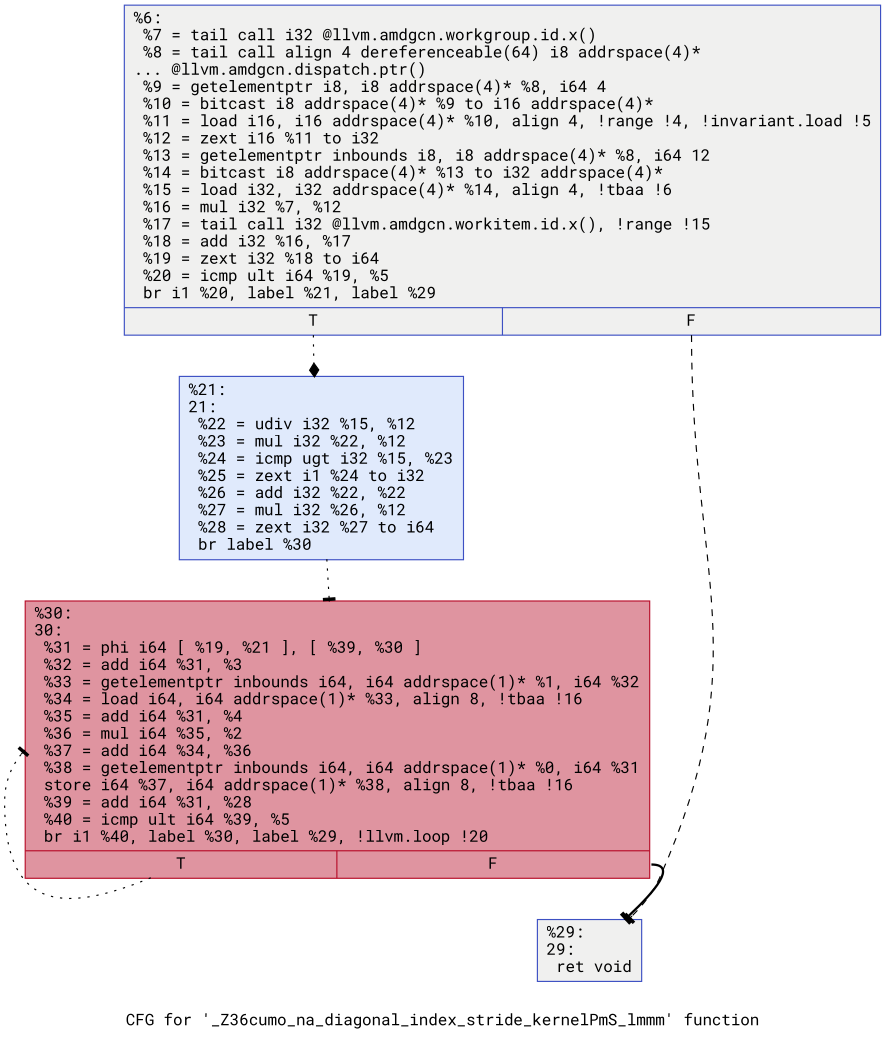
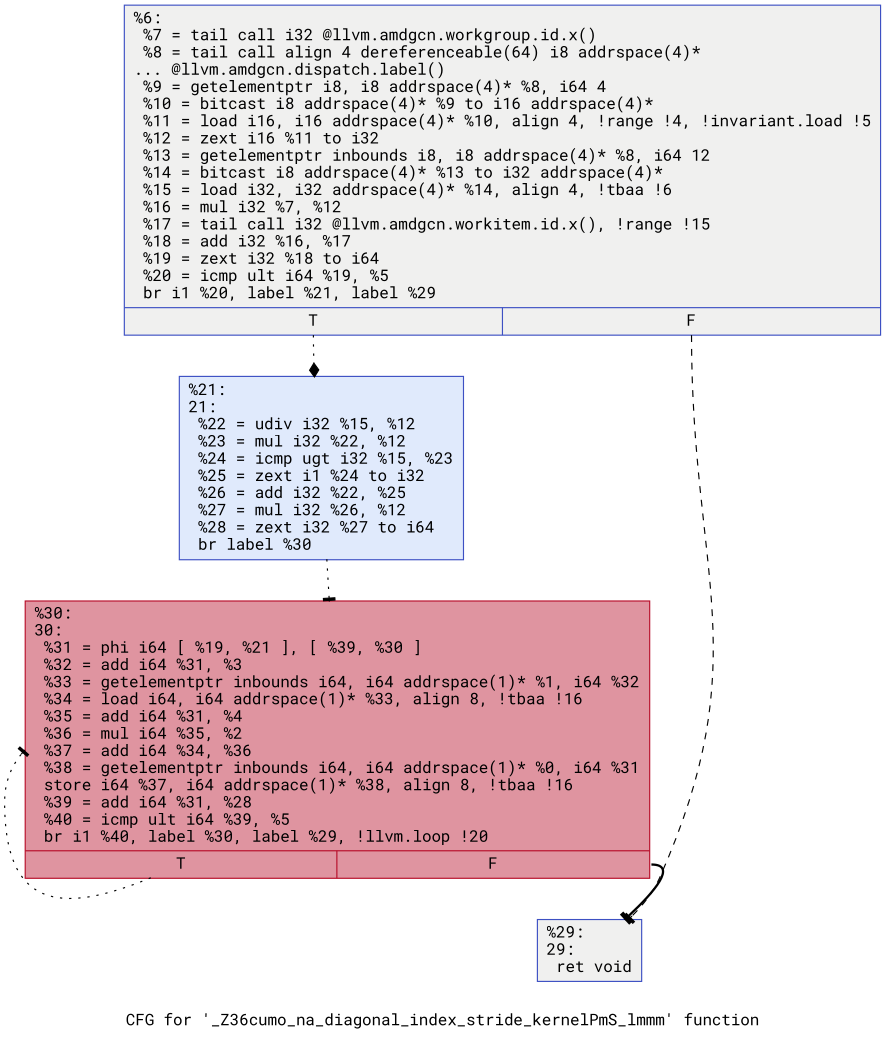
  digraph {
    fontname="Roboto Mono"
    label="CFG for '_Z36cumo_na_diagonal_index_stride_kernelPmS_lmmm' function"
    node [color="#3d50c3ff" fillcolor="#dedcdb70" fontname="Roboto Mono" shape=record style=filled]
    edge [arrowhead=tee fontname="Roboto Mono" style=dotted tailport=s0]
-   n1 [label="{%6:\l  %7 = tail call i32 @llvm.amdgcn.workgroup.id.x()\l  %8 = tail call align 4 dereferenceable(64) i8 addrspace(4)*\l... @llvm.amdgcn.dispatch.ptr()\l  %9 = getelementptr i8, i8 addrspace(4)* %8, i64 4\l  %10 = bitcast i8 addrspace(4)* %9 to i16 addrspace(4)*\l  %11 = load i16, i16 addrspace(4)* %10, align 4, !range !4, !invariant.load !5\l  %12 = zext i16 %11 to i32\l  %13 = getelementptr inbounds i8, i8 addrspace(4)* %8, i64 12\l  %14 = bitcast i8 addrspace(4)* %13 to i32 addrspace(4)*\l  %15 = load i32, i32 addrspace(4)* %14, align 4, !tbaa !6\l  %16 = mul i32 %7, %12\l  %17 = tail call i32 @llvm.amdgcn.workitem.id.x(), !range !15\l  %18 = add i32 %16, %17\l  %19 = zext i32 %18 to i64\l  %20 = icmp ult i64 %19, %5\l  br i1 %20, label %21, label %29\l|{<s0>T|<s1>F}}"]
-   n2 [fillcolor="#b9d0f970" label="{%21:\l21:                                               \l  %22 = udiv i32 %15, %12\l  %23 = mul i32 %22, %12\l  %24 = icmp ugt i32 %15, %23\l  %25 = zext i1 %24 to i32\l  %26 = add i32 %22, %22\l  %27 = mul i32 %26, %12\l  %28 = zext i32 %27 to i64\l  br label %30\l}"]
+   n1 [label="{%6:\l  %7 = tail call i32 @llvm.amdgcn.workgroup.id.x()\l  %8 = tail call align 4 dereferenceable(64) i8 addrspace(4)*\l... @llvm.amdgcn.dispatch.label()\l  %9 = getelementptr i8, i8 addrspace(4)* %8, i64 4\l  %10 = bitcast i8 addrspace(4)* %9 to i16 addrspace(4)*\l  %11 = load i16, i16 addrspace(4)* %10, align 4, !range !4, !invariant.load !5\l  %12 = zext i16 %11 to i32\l  %13 = getelementptr inbounds i8, i8 addrspace(4)* %8, i64 12\l  %14 = bitcast i8 addrspace(4)* %13 to i32 addrspace(4)*\l  %15 = load i32, i32 addrspace(4)* %14, align 4, !tbaa !6\l  %16 = mul i32 %7, %12\l  %17 = tail call i32 @llvm.amdgcn.workitem.id.x(), !range !15\l  %18 = add i32 %16, %17\l  %19 = zext i32 %18 to i64\l  %20 = icmp ult i64 %19, %5\l  br i1 %20, label %21, label %29\l|{<s0>T|<s1>F}}"]
+   n2 [fillcolor="#b9d0f970" label="{%21:\l21:                                               \l  %22 = udiv i32 %15, %12\l  %23 = mul i32 %22, %12\l  %24 = icmp ugt i32 %15, %23\l  %25 = zext i1 %24 to i32\l  %26 = add i32 %22, %25\l  %27 = mul i32 %26, %12\l  %28 = zext i32 %27 to i64\l  br label %30\l}"]
    n3 [label="{%29:\l29:                                               \l  ret void\l}"]
    n4 [color="#b70d28ff" fillcolor="#b70d2870" label="{%30:\l30:                                               \l  %31 = phi i64 [ %19, %21 ], [ %39, %30 ]\l  %32 = add i64 %31, %3\l  %33 = getelementptr inbounds i64, i64 addrspace(1)* %1, i64 %32\l  %34 = load i64, i64 addrspace(1)* %33, align 8, !tbaa !16\l  %35 = add i64 %31, %4\l  %36 = mul i64 %35, %2\l  %37 = add i64 %34, %36\l  %38 = getelementptr inbounds i64, i64 addrspace(1)* %0, i64 %31\l  store i64 %37, i64 addrspace(1)* %38, align 8, !tbaa !16\l  %39 = add i64 %31, %28\l  %40 = icmp ult i64 %39, %5\l  br i1 %40, label %30, label %29, !llvm.loop !20\l|{<s0>T|<s1>F}}"]
    n1 -> n2 [arrowhead=diamond]
    n1 -> n3 [style=dashed tailport=s1]
    n2 -> n4
    n4 -> n3 [style=bold tailport=s1]
    n4 -> n4
  }
